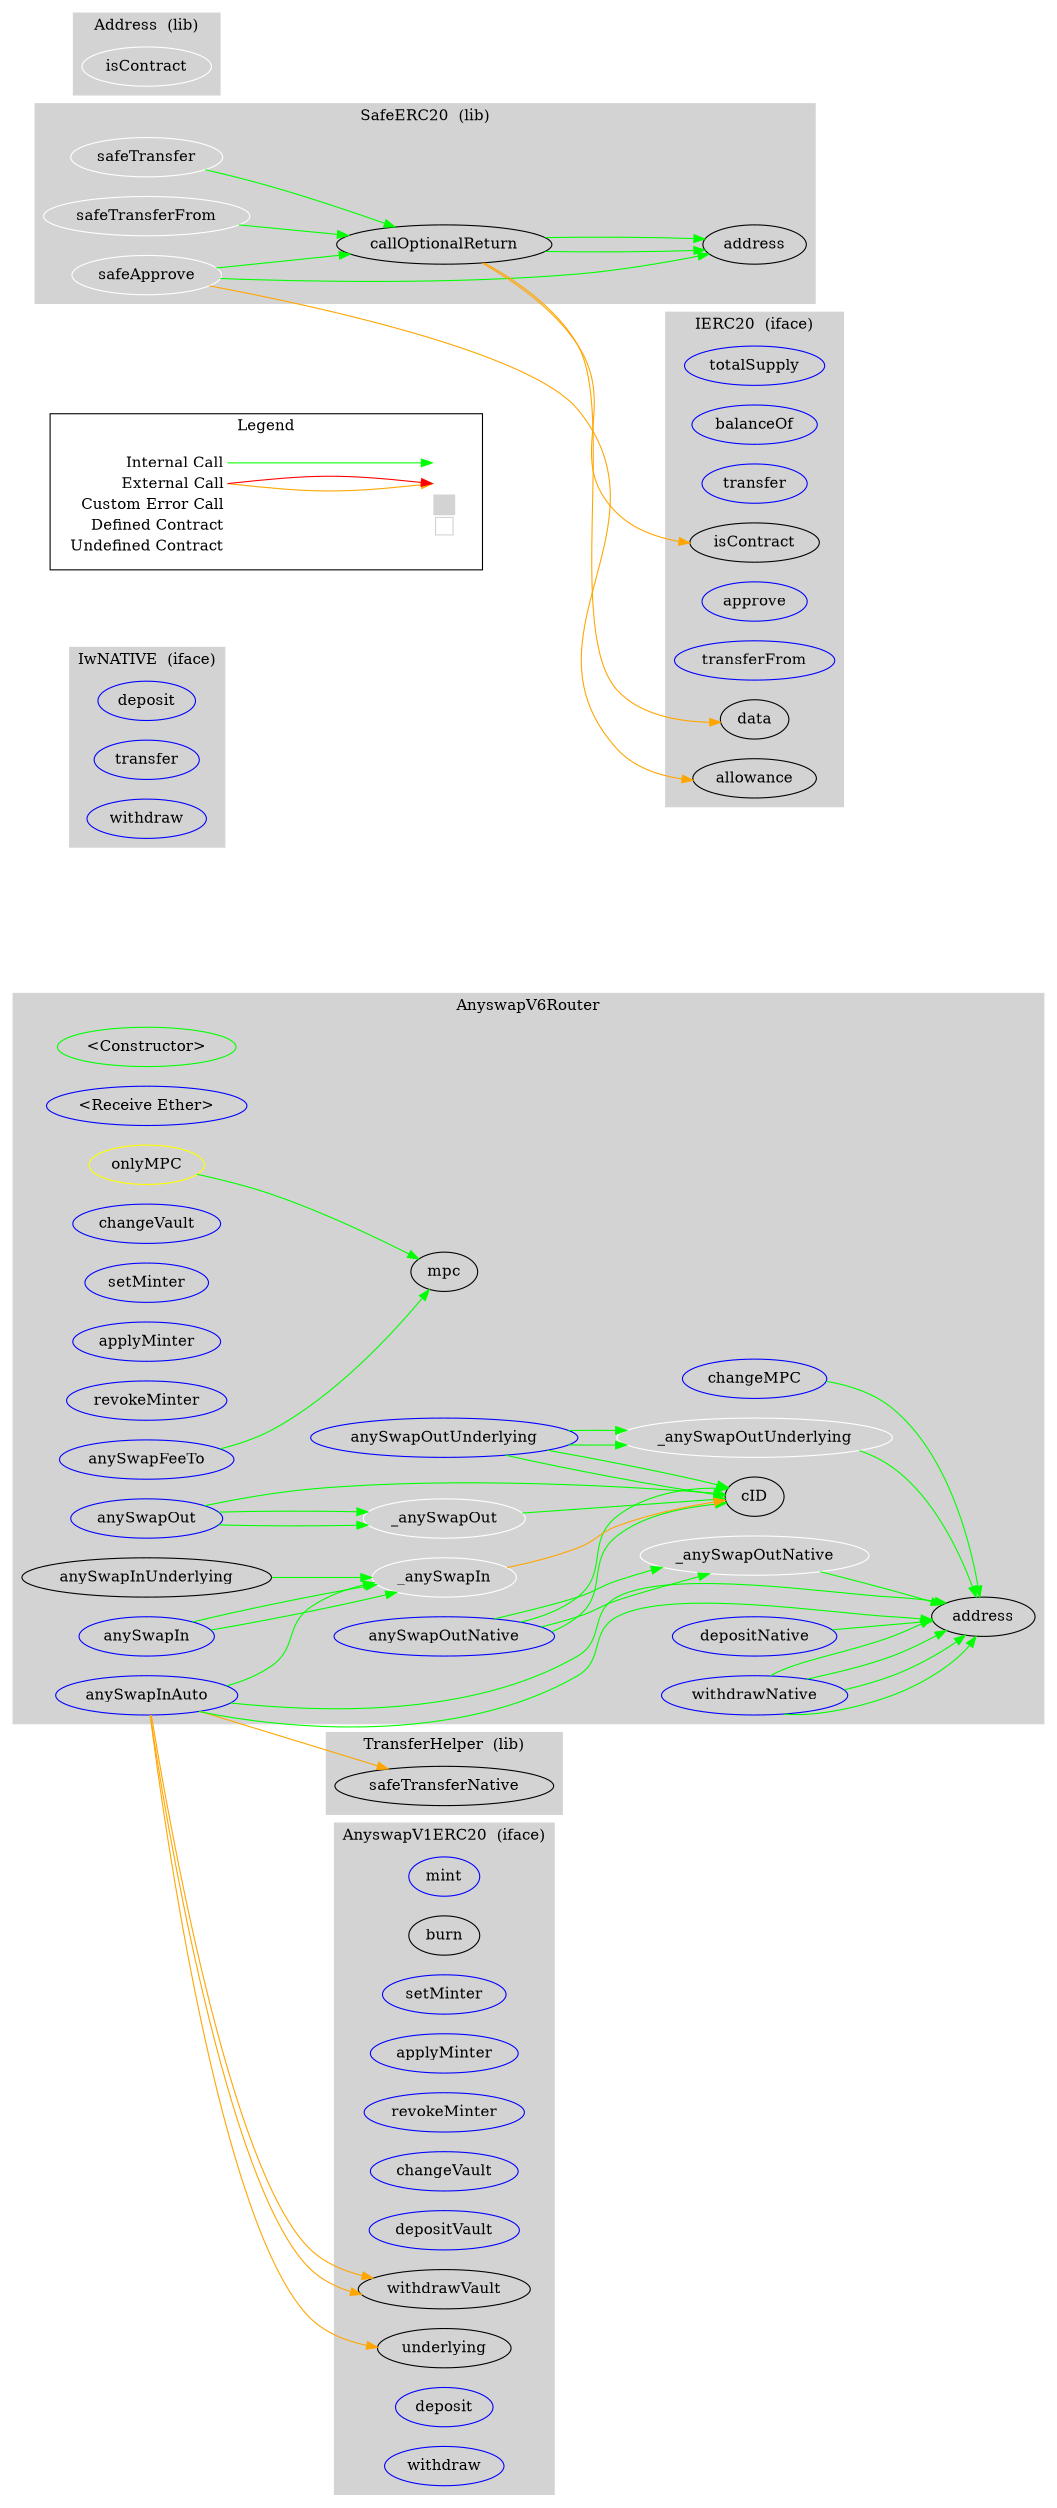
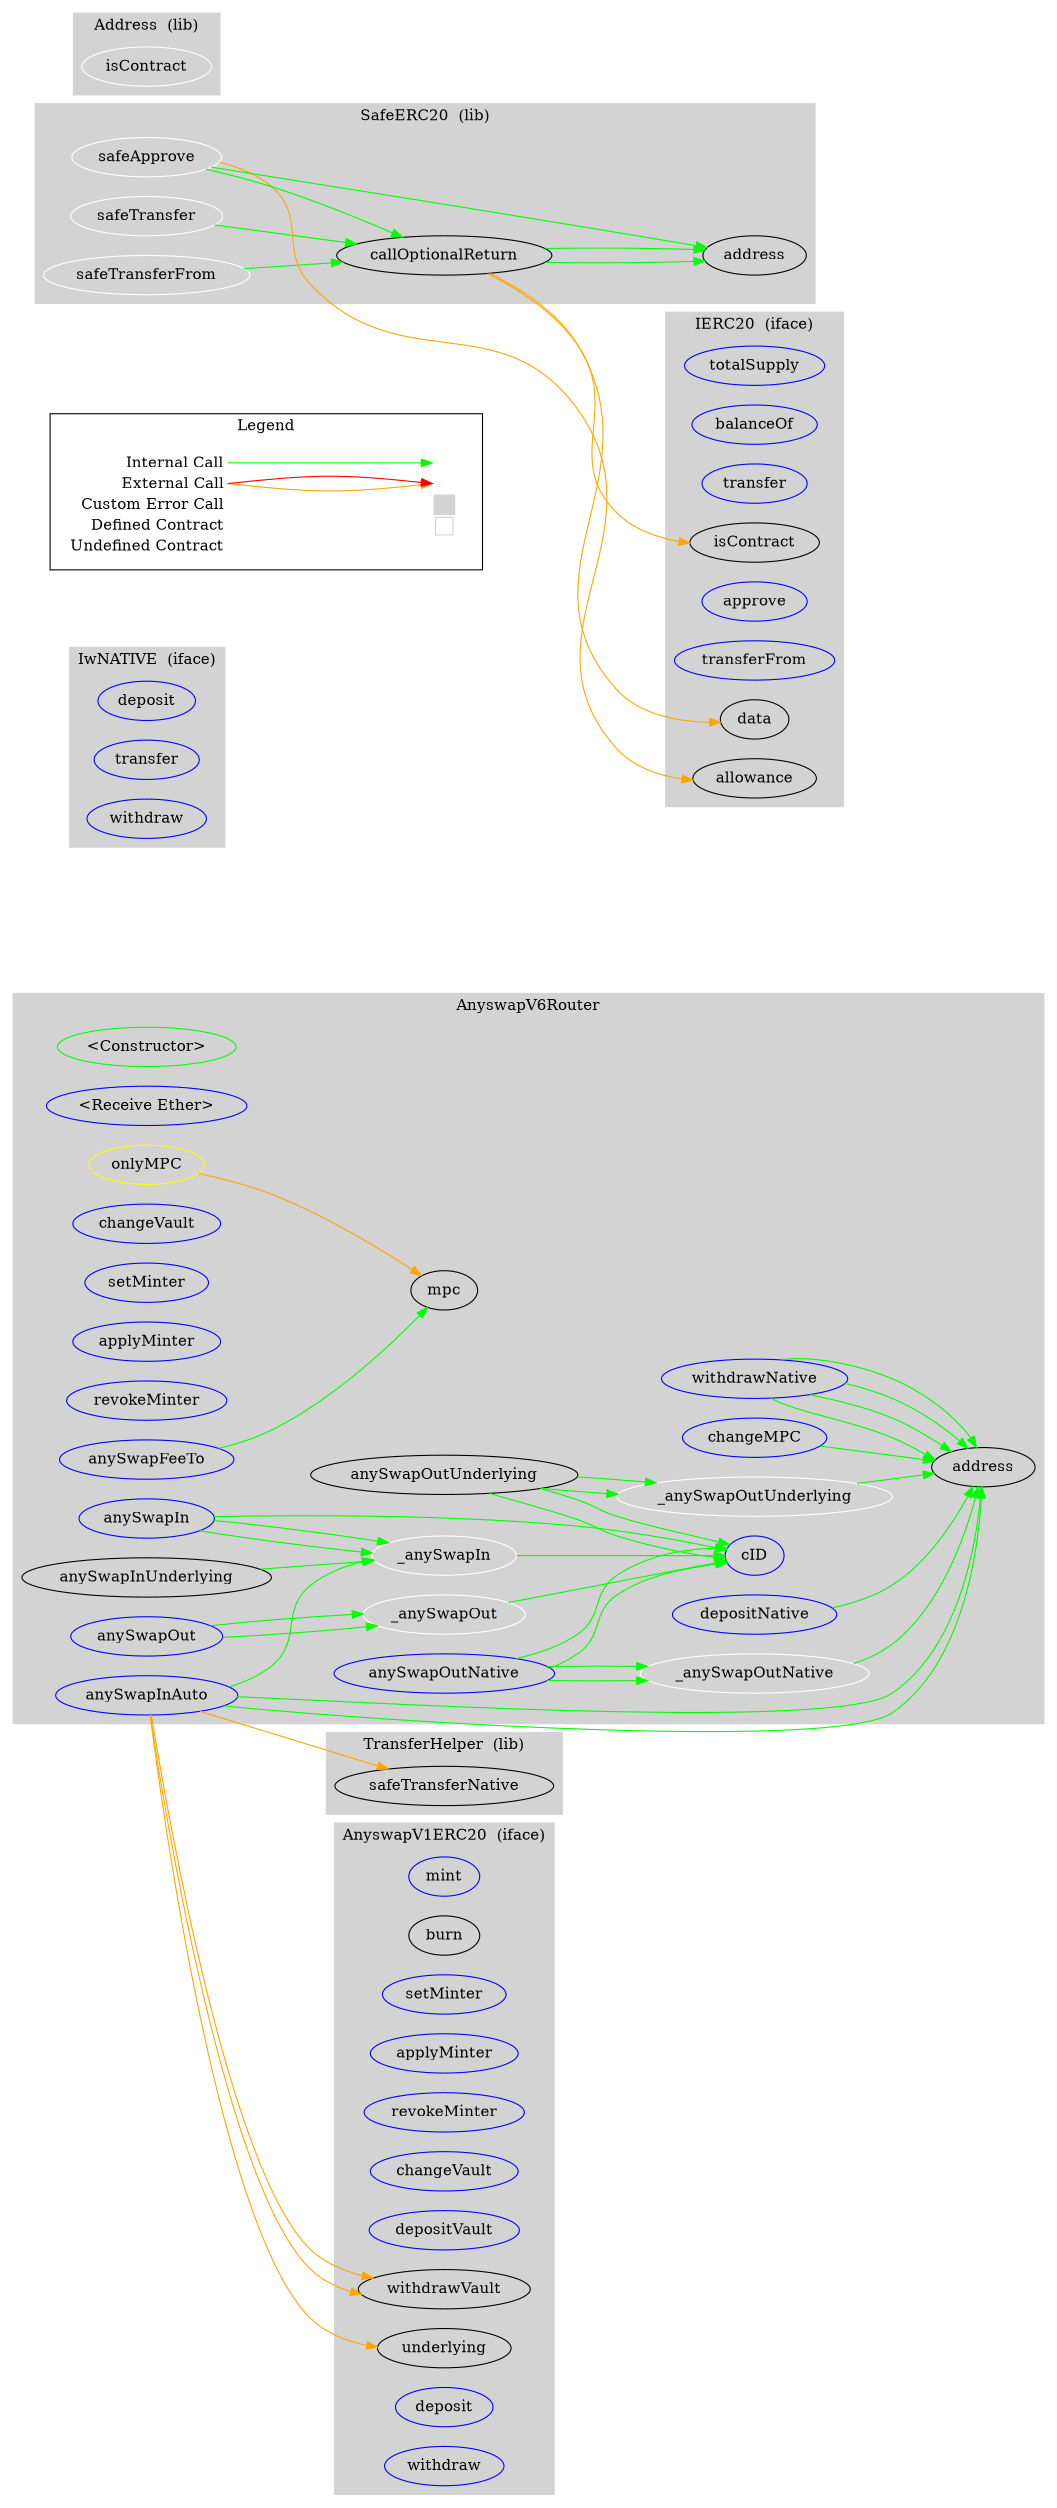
  digraph {
    compound=true
    rankdir=LR
    node [color=blue]
    edge [color=green]
    n1 [label=safeTransferNative color=""]
    n2 [label=deposit]
    n3 [label=transfer]
    n4 [label=withdraw]
    n5 [label=mint]
    n6 [color=black label=burn]
    n7 [label=setMinter]
    n8 [label=applyMinter]
    n9 [label=revokeMinter]
    n10 [label=changeVault]
    n11 [label=depositVault]
    n12 [label=withdrawVault color=""]
    n13 [label=underlying color=""]
    n14 [label=deposit]
    n15 [label=withdraw]
    n16 [label=<<table border="0" cellpadding="2" cellspacing="0" cellborder="0">   <tr><td align="right" port="i1">Internal Call</td></tr>   <tr><td align="right" port="i2">External Call</td></tr>   <tr><td align="right" port="i2">Custom Error Call</td></tr>   <tr><td align="right" port="i3">Defined Contract</td></tr>   <tr><td align="right" port="i4">Undefined Contract</td></tr>   </table>> shape=plaintext color=""]
    n17 [label=<<table border="0" cellpadding="2" cellspacing="0" cellborder="0">   <tr><td port="i1">&nbsp;&nbsp;&nbsp;</td></tr>   <tr><td port="i2">&nbsp;&nbsp;&nbsp;</td></tr>   <tr><td port="i3" bgcolor="lightgray">&nbsp;&nbsp;&nbsp;</td></tr>   <tr><td port="i4">     <table border="1" cellborder="0" cellspacing="0" cellpadding="7" color="lightgray">       <tr>        <td></td>       </tr>      </table>   </td></tr>   </table>> shape=plaintext color=""]
    n18 [label=totalSupply]
    n19 [label=balanceOf]
    n20 [label=transfer]
    n21 [label=allowance color=""]
    n22 [label=approve]
    n23 [label=transferFrom]
    n24 [label=isContract color=""]
    n25 [label=data color=""]
    n26 [color=white label=isContract]
    n27 [color=white label=safeTransfer]
    n28 [color=white label=safeTransferFrom]
    n29 [color=white label=safeApprove]
    n30 [label=callOptionalReturn color=""]
    n31 [label=address color=""]
    n32 [color=green label="<Constructor>"]
    n33 [label="<Receive Ether>"]
    n34 [color=yellow label=onlyMPC]
    n35 [label=mpc color=""]
-   n36 [label=cID color=""]
+   n36 [label=cID]
    n37 [label=changeMPC]
    n38 [label=changeVault]
    n39 [label=setMinter]
    n40 [label=applyMinter]
    n41 [label=revokeMinter]
    n42 [color=white label=_anySwapOut]
    n43 [label=anySwapOut]
    n44 [color=white label=_anySwapOutUnderlying]
-   n45 [label=anySwapOutUnderlying]
+   n45 [color=black label=anySwapOutUnderlying]
    n46 [color=white label=_anySwapOutNative]
    n47 [label=anySwapOutNative]
    n48 [color=white label=_anySwapIn]
    n49 [label=anySwapIn]
    n50 [color=black label=anySwapInUnderlying]
    n51 [label=anySwapInAuto]
    n52 [label=depositNative]
    n53 [label=withdrawNative]
    n54 [label=anySwapFeeTo]
    n55 [label=address color=""]
    subgraph cluster_1 {
      bgcolor=lightgray
      color=lightgray
      label="TransferHelper  (lib)"
      style=filled
      n1
    }
    subgraph cluster_2 {
      bgcolor=lightgray
      color=lightgray
      label="IwNATIVE  (iface)"
      style=filled
      n2
      n3
      n4
    }
    subgraph cluster_3 {
      bgcolor=lightgray
      color=lightgray
      label="AnyswapV1ERC20  (iface)"
      style=filled
      n5
      n6
      n7
      n8
      n9
      n10
      n11
      n12
      n13
      n14
      n15
    }
    subgraph cluster_4 {
      label=Legend
      n16
      n17
    }
    subgraph cluster_5 {
      bgcolor=lightgray
      color=lightgray
      label="IERC20  (iface)"
      style=filled
      n18
      n19
      n20
      n21
      n22
      n23
      n24
      n25
    }
    subgraph cluster_6 {
      bgcolor=lightgray
      color=lightgray
      label="Address  (lib)"
      style=filled
      n26
    }
    subgraph cluster_7 {
      bgcolor=lightgray
      color=lightgray
      label="SafeERC20  (lib)"
      style=filled
      n27
      n28
      n29
      n30
      n31
    }
    subgraph cluster_8 {
      bgcolor=lightgray
      color=lightgray
      label=AnyswapV6Router
      style=filled
      n32
      n33
      n34
      n35
      n36
      n37
      n38
      n39
      n40
      n41
      n42
      n43
      n44
      n45
      n46
      n47
      n48
      n49
      n50
      n51
      n52
      n53
      n54
      n55
    }
    n16 -> n17 [headport="i1:w" tailport="i1:e"]
    n16 -> n17 [color=orange headport="i2:w" tailport="i2:e"]
    n16 -> n17 [color=red headport="i2:w" tailport="i2:e"]
    n27 -> n30
    n28 -> n30
    n29 -> n21 [color=orange]
    n29 -> n30
    n29 -> n31
    n30 -> n24 [color=orange]
    n30 -> n25 [color=orange]
    n30 -> n31
    n30 -> n31
-   n34 -> n35
+   n34 -> n35 [color=orange]
    n37 -> n55
    n42 -> n36
-   n43 -> n36
+   n49 -> n36
    n43 -> n42
    n43 -> n42
    n44 -> n55
    n45 -> n36
    n45 -> n36
    n45 -> n44
    n45 -> n44
    n46 -> n55
    n47 -> n36
    n47 -> n36
    n47 -> n46
    n47 -> n46
-   n48 -> n36 [color=orange]
+   n48 -> n36
    n49 -> n48
    n49 -> n48
    n50 -> n48
    n51 -> n1 [color=orange]
    n51 -> n12 [color=orange]
    n51 -> n12 [color=orange]
    n51 -> n13 [color=orange]
    n51 -> n48
    n51 -> n55
    n51 -> n55
    n52 -> n55
    n53 -> n55
    n53 -> n55
    n53 -> n55
    n53 -> n55
    n54 -> n35
  }
